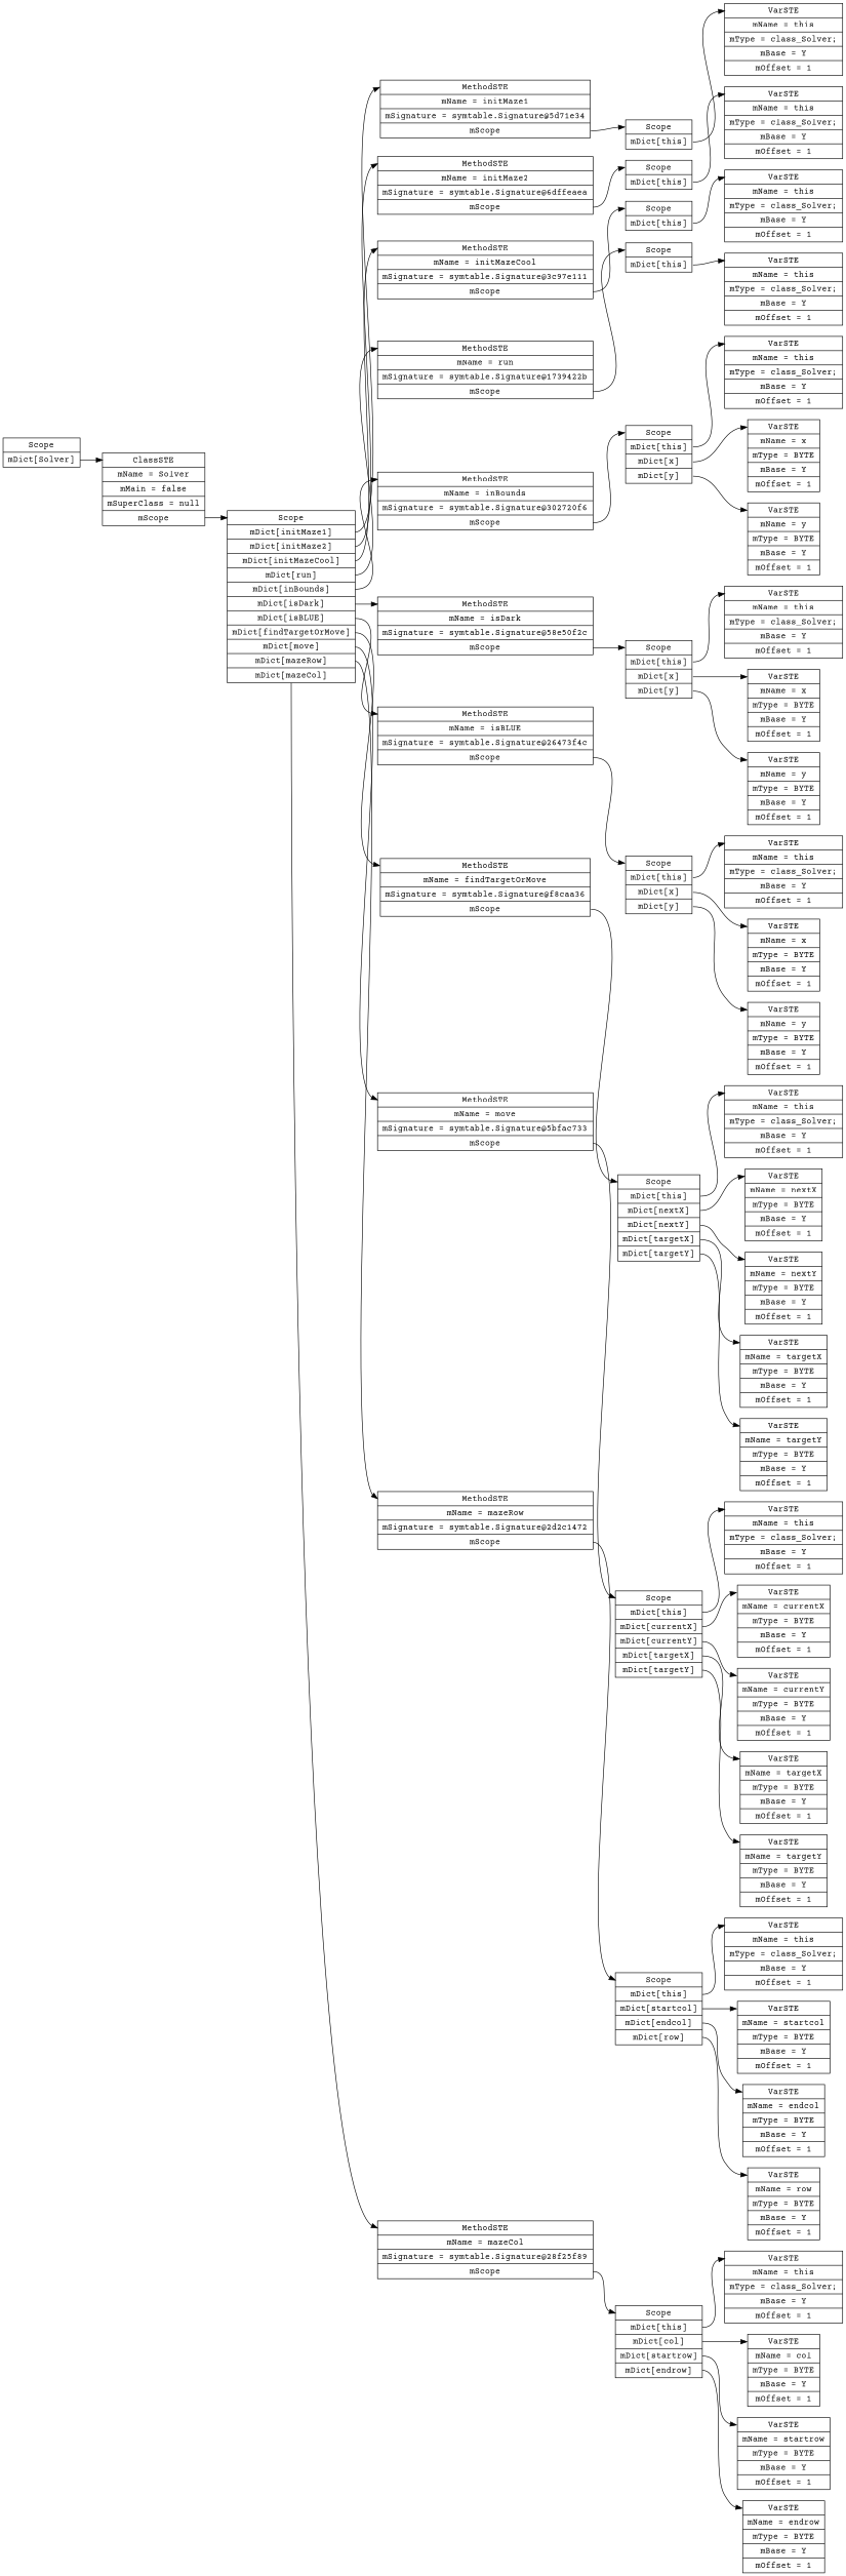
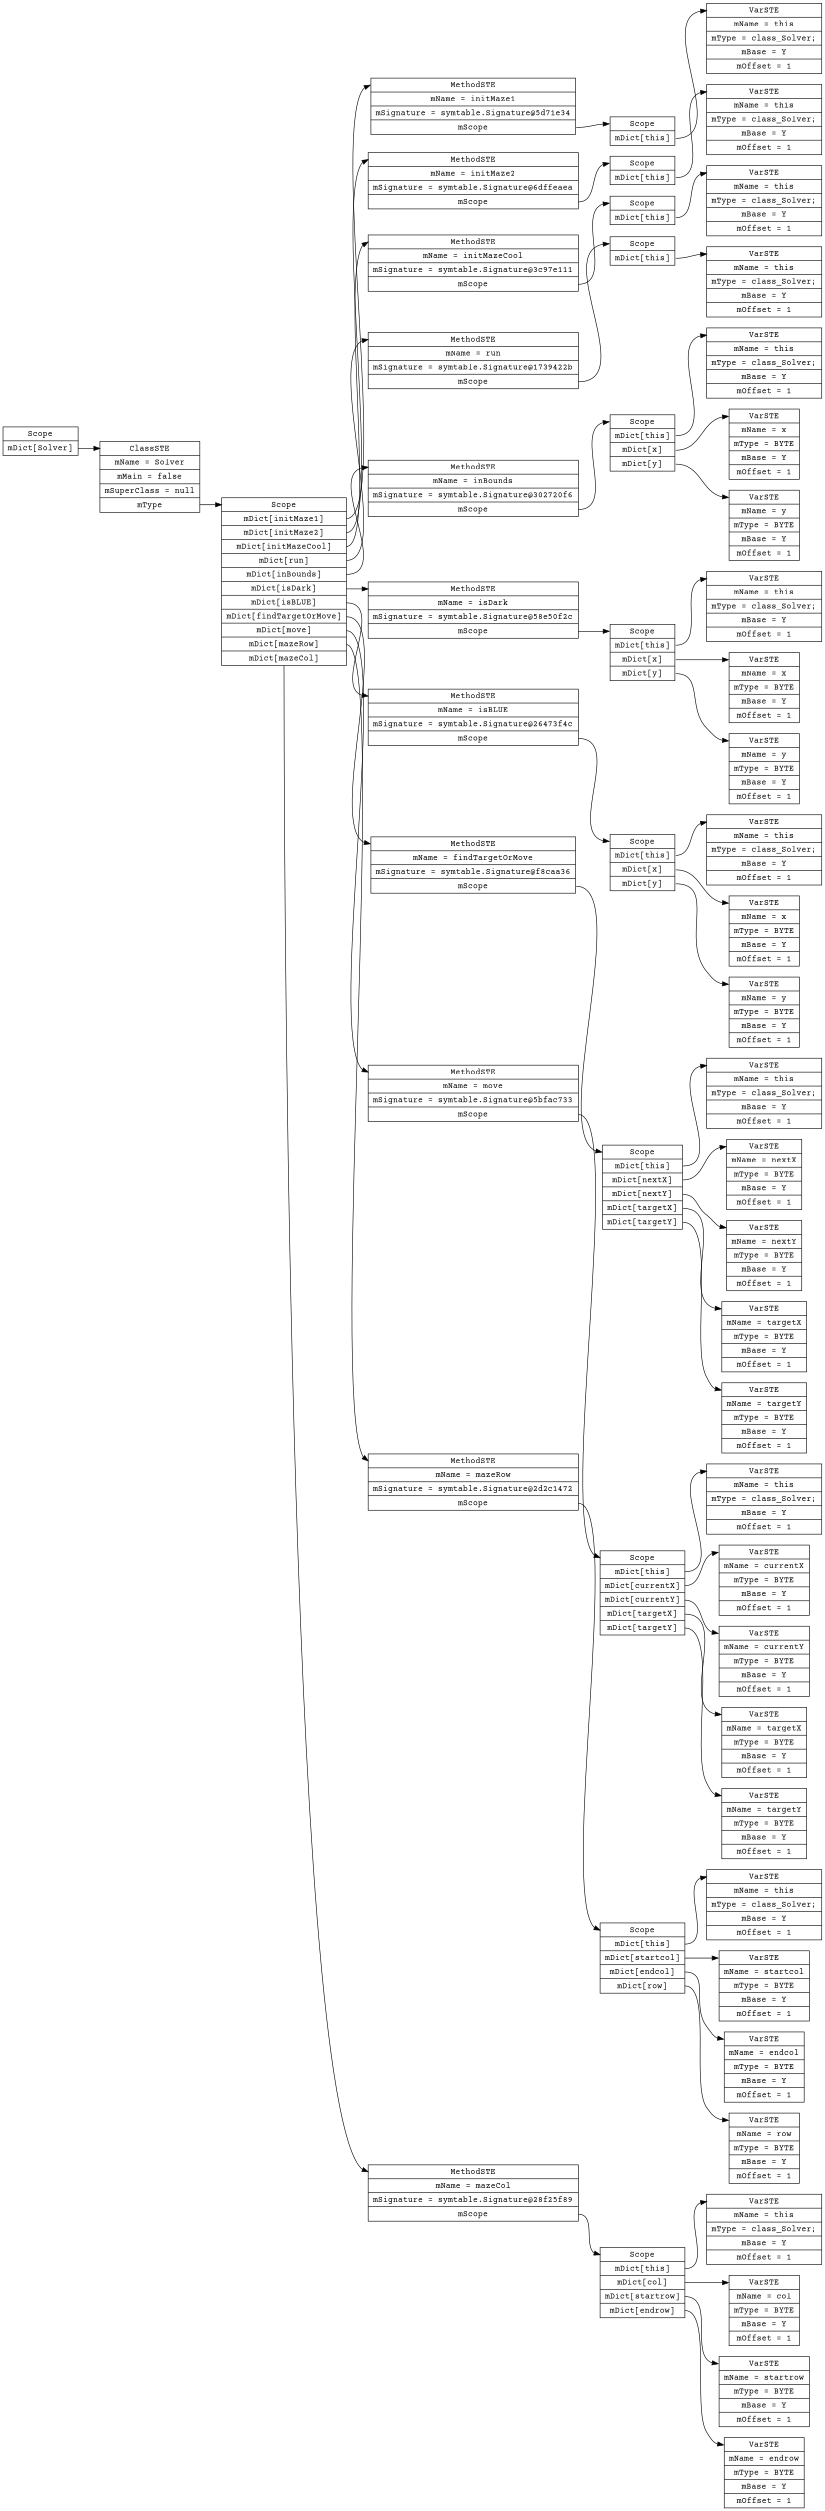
  digraph {
    rankdir=LR
    fontname="Courier Prime"
    node [shape=record fontname="Courier Prime"]
    edge [headport=f0 tailport=f3 fontname="Courier Prime"]
    n1 [label=" <f0> Scope | <f1> mDict\[Solver\] "]
-   n2 [label=" <f0> ClassSTE | <f1> mName = Solver| <f2> mMain = false| <f3> mSuperClass = null| <f4> mScope "]
+   n2 [label=" <f0> ClassSTE | <f1> mName = Solver| <f2> mMain = false| <f3> mSuperClass = null| <f4> mType "]
    n3 [label=" <f0> Scope | <f1> mDict\[initMaze1\] | <f2> mDict\[initMaze2\] | <f3> mDict\[initMazeCool\] | <f4> mDict\[run\] | <f5> mDict\[inBounds\] | <f6> mDict\[isDark\] | <f7> mDict\[isBLUE\] | <f8> mDict\[findTargetOrMove\] | <f9> mDict\[move\] | <f10> mDict\[mazeRow\] | <f11> mDict\[mazeCol\] "]
    n4 [label=" <f0> MethodSTE | <f1> mName = initMaze1| <f2> mSignature = symtable.Signature@5d71e34| <f3> mScope "]
    n5 [label=" <f0> MethodSTE | <f1> mName = initMaze2| <f2> mSignature = symtable.Signature@6dffeaea| <f3> mScope "]
    n6 [label=" <f0> MethodSTE | <f1> mName = initMazeCool| <f2> mSignature = symtable.Signature@3c97e111| <f3> mScope "]
    n7 [label=" <f0> MethodSTE | <f1> mName = run| <f2> mSignature = symtable.Signature@1739422b| <f3> mScope "]
    n8 [label=" <f0> MethodSTE | <f1> mName = inBounds| <f2> mSignature = symtable.Signature@302720f6| <f3> mScope "]
    n9 [label=" <f0> MethodSTE | <f1> mName = isDark| <f2> mSignature = symtable.Signature@58e50f2c| <f3> mScope "]
    n10 [label=" <f0> MethodSTE | <f1> mName = isBLUE| <f2> mSignature = symtable.Signature@26473f4c| <f3> mScope "]
    n11 [label=" <f0> MethodSTE | <f1> mName = findTargetOrMove| <f2> mSignature = symtable.Signature@f8caa36| <f3> mScope "]
    n12 [label=" <f0> MethodSTE | <f1> mName = move| <f2> mSignature = symtable.Signature@5bfac733| <f3> mScope "]
    n13 [label=" <f0> MethodSTE | <f1> mName = mazeRow| <f2> mSignature = symtable.Signature@2d2c1472| <f3> mScope "]
    n14 [label=" <f0> MethodSTE | <f1> mName = mazeCol| <f2> mSignature = symtable.Signature@28f25f89| <f3> mScope "]
    n15 [label=" <f0> Scope | <f1> mDict\[this\] "]
    n16 [label=" <f0> VarSTE | <f1> mName = this| <f2> mType = class_Solver;| <f3> mBase = Y| <f4> mOffset = 1"]
    n17 [label=" <f0> Scope | <f1> mDict\[this\] "]
    n18 [label=" <f0> VarSTE | <f1> mName = this| <f2> mType = class_Solver;| <f3> mBase = Y| <f4> mOffset = 1"]
    n19 [label=" <f0> Scope | <f1> mDict\[this\] "]
    n20 [label=" <f0> VarSTE | <f1> mName = this| <f2> mType = class_Solver;| <f3> mBase = Y| <f4> mOffset = 1"]
    n21 [label=" <f0> Scope | <f1> mDict\[this\] "]
    n22 [label=" <f0> VarSTE | <f1> mName = this| <f2> mType = class_Solver;| <f3> mBase = Y| <f4> mOffset = 1"]
    n23 [label=" <f0> Scope | <f1> mDict\[this\] | <f2> mDict\[x\] | <f3> mDict\[y\] "]
    n24 [label=" <f0> VarSTE | <f1> mName = this| <f2> mType = class_Solver;| <f3> mBase = Y| <f4> mOffset = 1"]
    n25 [label=" <f0> VarSTE | <f1> mName = x| <f2> mType = BYTE| <f3> mBase = Y| <f4> mOffset = 1"]
    n26 [label=" <f0> VarSTE | <f1> mName = y| <f2> mType = BYTE| <f3> mBase = Y| <f4> mOffset = 1"]
    n27 [label=" <f0> Scope | <f1> mDict\[this\] | <f2> mDict\[x\] | <f3> mDict\[y\] "]
    n28 [label=" <f0> VarSTE | <f1> mName = this| <f2> mType = class_Solver;| <f3> mBase = Y| <f4> mOffset = 1"]
    n29 [label=" <f0> VarSTE | <f1> mName = x| <f2> mType = BYTE| <f3> mBase = Y| <f4> mOffset = 1"]
    n30 [label=" <f0> VarSTE | <f1> mName = y| <f2> mType = BYTE| <f3> mBase = Y| <f4> mOffset = 1"]
    n31 [label=" <f0> Scope | <f1> mDict\[this\] | <f2> mDict\[x\] | <f3> mDict\[y\] "]
    n32 [label=" <f0> VarSTE | <f1> mName = this| <f2> mType = class_Solver;| <f3> mBase = Y| <f4> mOffset = 1"]
    n33 [label=" <f0> VarSTE | <f1> mName = x| <f2> mType = BYTE| <f3> mBase = Y| <f4> mOffset = 1"]
    n34 [label=" <f0> VarSTE | <f1> mName = y| <f2> mType = BYTE| <f3> mBase = Y| <f4> mOffset = 1"]
    n35 [label=" <f0> Scope | <f1> mDict\[this\] | <f2> mDict\[nextX\] | <f3> mDict\[nextY\] | <f4> mDict\[targetX\] | <f5> mDict\[targetY\] "]
    n36 [label=" <f0> VarSTE | <f1> mName = this| <f2> mType = class_Solver;| <f3> mBase = Y| <f4> mOffset = 1"]
    n37 [label=" <f0> VarSTE | <f1> mName = nextX| <f2> mType = BYTE| <f3> mBase = Y| <f4> mOffset = 1"]
    n38 [label=" <f0> VarSTE | <f1> mName = nextY| <f2> mType = BYTE| <f3> mBase = Y| <f4> mOffset = 1"]
    n39 [label=" <f0> VarSTE | <f1> mName = targetX| <f2> mType = BYTE| <f3> mBase = Y| <f4> mOffset = 1"]
    n40 [label=" <f0> VarSTE | <f1> mName = targetY| <f2> mType = BYTE| <f3> mBase = Y| <f4> mOffset = 1"]
    n41 [label=" <f0> Scope | <f1> mDict\[this\] | <f2> mDict\[currentX\] | <f3> mDict\[currentY\] | <f4> mDict\[targetX\] | <f5> mDict\[targetY\] "]
    n42 [label=" <f0> VarSTE | <f1> mName = this| <f2> mType = class_Solver;| <f3> mBase = Y| <f4> mOffset = 1"]
    n43 [label=" <f0> VarSTE | <f1> mName = currentX| <f2> mType = BYTE| <f3> mBase = Y| <f4> mOffset = 1"]
    n44 [label=" <f0> VarSTE | <f1> mName = currentY| <f2> mType = BYTE| <f3> mBase = Y| <f4> mOffset = 1"]
    n45 [label=" <f0> VarSTE | <f1> mName = targetX| <f2> mType = BYTE| <f3> mBase = Y| <f4> mOffset = 1"]
    n46 [label=" <f0> VarSTE | <f1> mName = targetY| <f2> mType = BYTE| <f3> mBase = Y| <f4> mOffset = 1"]
    n47 [label=" <f0> Scope | <f1> mDict\[this\] | <f2> mDict\[startcol\] | <f3> mDict\[endcol\] | <f4> mDict\[row\] "]
    n48 [label=" <f0> VarSTE | <f1> mName = this| <f2> mType = class_Solver;| <f3> mBase = Y| <f4> mOffset = 1"]
    n49 [label=" <f0> VarSTE | <f1> mName = startcol| <f2> mType = BYTE| <f3> mBase = Y| <f4> mOffset = 1"]
    n50 [label=" <f0> VarSTE | <f1> mName = endcol| <f2> mType = BYTE| <f3> mBase = Y| <f4> mOffset = 1"]
    n51 [label=" <f0> VarSTE | <f1> mName = row| <f2> mType = BYTE| <f3> mBase = Y| <f4> mOffset = 1"]
    n52 [label=" <f0> Scope | <f1> mDict\[this\] | <f2> mDict\[col\] | <f3> mDict\[startrow\] | <f4> mDict\[endrow\] "]
    n53 [label=" <f0> VarSTE | <f1> mName = this| <f2> mType = class_Solver;| <f3> mBase = Y| <f4> mOffset = 1"]
    n54 [label=" <f0> VarSTE | <f1> mName = col| <f2> mType = BYTE| <f3> mBase = Y| <f4> mOffset = 1"]
    n55 [label=" <f0> VarSTE | <f1> mName = startrow| <f2> mType = BYTE| <f3> mBase = Y| <f4> mOffset = 1"]
    n56 [label=" <f0> VarSTE | <f1> mName = endrow| <f2> mType = BYTE| <f3> mBase = Y| <f4> mOffset = 1"]
    n1 -> n2 [tailport=f1]
    n2 -> n3 [tailport=f4]
    n3 -> n4 [tailport=f1]
    n3 -> n5 [tailport=f2]
    n3 -> n6
    n3 -> n7 [tailport=f4]
    n3 -> n8 [tailport=f5]
    n3 -> n9 [tailport=f6]
    n3 -> n10 [tailport=f7]
    n3 -> n11 [tailport=f8]
    n3 -> n12 [tailport=f9]
    n3 -> n13 [tailport=f10]
    n3 -> n14 [tailport=f11]
    n4 -> n15
    n5 -> n17
    n6 -> n19
    n7 -> n21
    n8 -> n23
    n9 -> n27
    n10 -> n31
    n11 -> n35
    n12 -> n41
    n13 -> n47
    n14 -> n52
    n15 -> n16 [tailport=f1]
    n17 -> n18 [tailport=f1]
    n19 -> n20 [tailport=f1]
    n21 -> n22 [tailport=f1]
    n23 -> n24 [tailport=f1]
    n23 -> n25 [tailport=f2]
    n23 -> n26
    n27 -> n28 [tailport=f1]
    n27 -> n29 [tailport=f2]
    n27 -> n30
    n31 -> n32 [tailport=f1]
    n31 -> n33 [tailport=f2]
    n31 -> n34
    n35 -> n36 [tailport=f1]
    n35 -> n37 [tailport=f2]
    n35 -> n38
    n35 -> n39 [tailport=f4]
    n35 -> n40 [tailport=f5]
    n41 -> n42 [tailport=f1]
    n41 -> n43 [tailport=f2]
    n41 -> n44
    n41 -> n45 [tailport=f4]
    n41 -> n46 [tailport=f5]
    n47 -> n48 [tailport=f1]
    n47 -> n49 [tailport=f2]
    n47 -> n50
    n47 -> n51 [tailport=f4]
    n52 -> n53 [tailport=f1]
    n52 -> n54 [tailport=f2]
    n52 -> n55
    n52 -> n56 [tailport=f4]
  }
